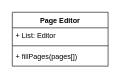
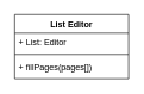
  <mxCell id="0" />
  <mxCell id="1" parent="0" />
- <mxCell id="2" value="Page Editor" style="swimlane;fontStyle=1;align=center;verticalAlign=top;childLayout=stackLayout;horizontal=1;startSize=26;horizontalStack=0;resizeParent=1;resizeParentMax=0;resizeLast=0;collapsible=1;marginBottom=0;" vertex="1" parent="1"><mxGeometry x="20" y="20" width="160" height="90" as="geometry" /></mxCell>
+ <mxCell id="2" value="List Editor" style="swimlane;fontStyle=1;align=center;verticalAlign=top;childLayout=stackLayout;horizontal=1;startSize=26;horizontalStack=0;resizeParent=1;resizeParentMax=0;resizeLast=0;collapsible=1;marginBottom=0;" vertex="1" parent="1"><mxGeometry x="20" y="20" width="160" height="90" as="geometry" /></mxCell>
  <mxCell id="3" value="+ List: Editor" style="text;strokeColor=none;fillColor=none;align=left;verticalAlign=top;spacingLeft=4;spacingRight=4;overflow=hidden;rotatable=0;points=[[0,0.5],[1,0.5]];portConstraint=eastwest;" vertex="1" parent="2"><mxGeometry y="26" width="160" height="26" as="geometry" /></mxCell>
  <mxCell id="4" value="" style="line;strokeWidth=1;fillColor=none;align=left;verticalAlign=middle;spacingTop=-1;spacingLeft=3;spacingRight=3;rotatable=0;labelPosition=right;points=[];portConstraint=eastwest;" vertex="1" parent="2"><mxGeometry y="52" width="160" height="8" as="geometry" /></mxCell>
  <mxCell id="5" value="+ fillPages(pages[])" style="text;strokeColor=none;fillColor=none;align=left;verticalAlign=top;spacingLeft=4;spacingRight=4;overflow=hidden;rotatable=0;points=[[0,0.5],[1,0.5]];portConstraint=eastwest;" vertex="1" parent="2"><mxGeometry y="60" width="160" height="30" as="geometry" /></mxCell>
